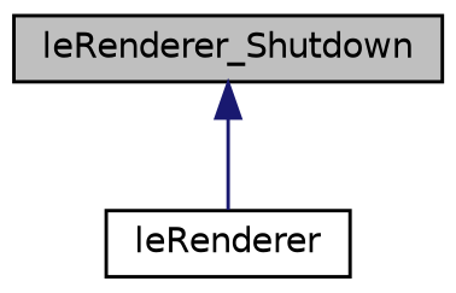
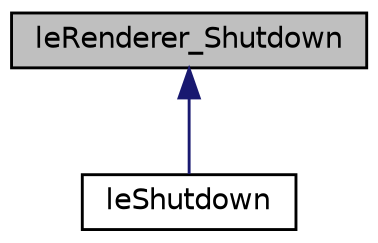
  digraph {
    rankdir=TB
    node [color=black fontname=Helvetica fontsize=10 shape=record style=filled]
    n1 [fillcolor=grey75 fontcolor=black height=0.2 label=leRenderer_Shutdown width=0.4]
-   n2 [fillcolor=white height=0.2 label=leRenderer width=0.4]
+   n2 [fillcolor=white height=0.2 label=leShutdown width=0.4]
    n1 -> n2 [color=midnightblue dir=back fontname=Helvetica fontsize=10 labelfontname=Helvetica labelfontsize=10 style=solid]
  }
